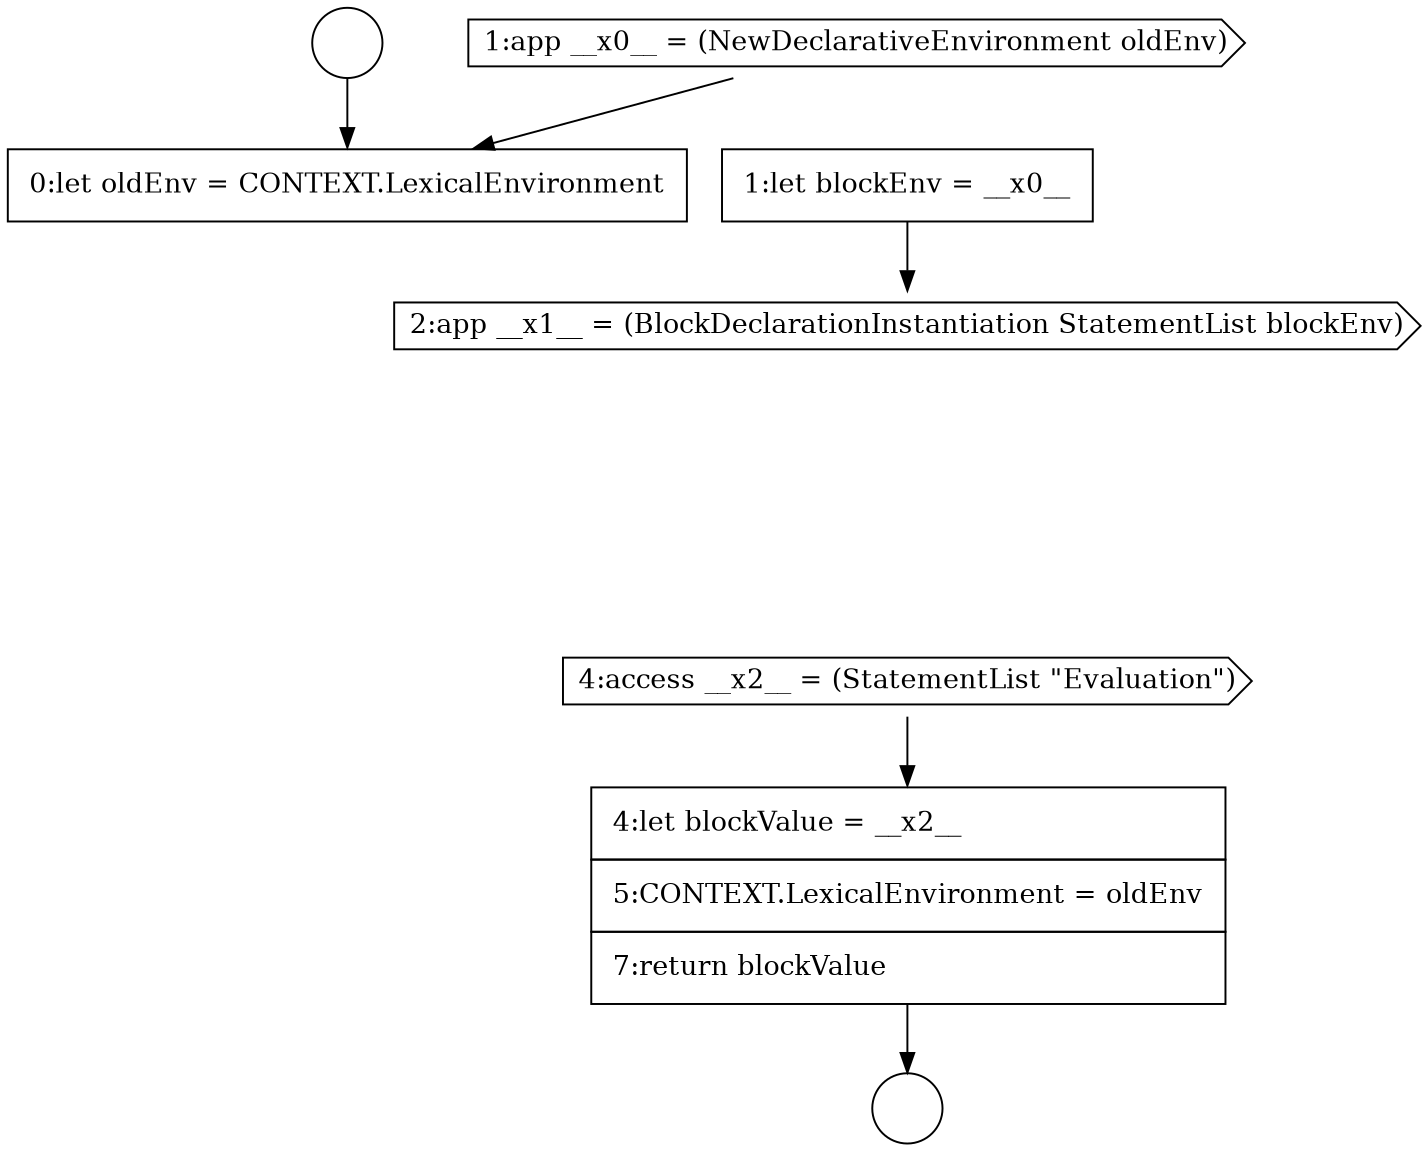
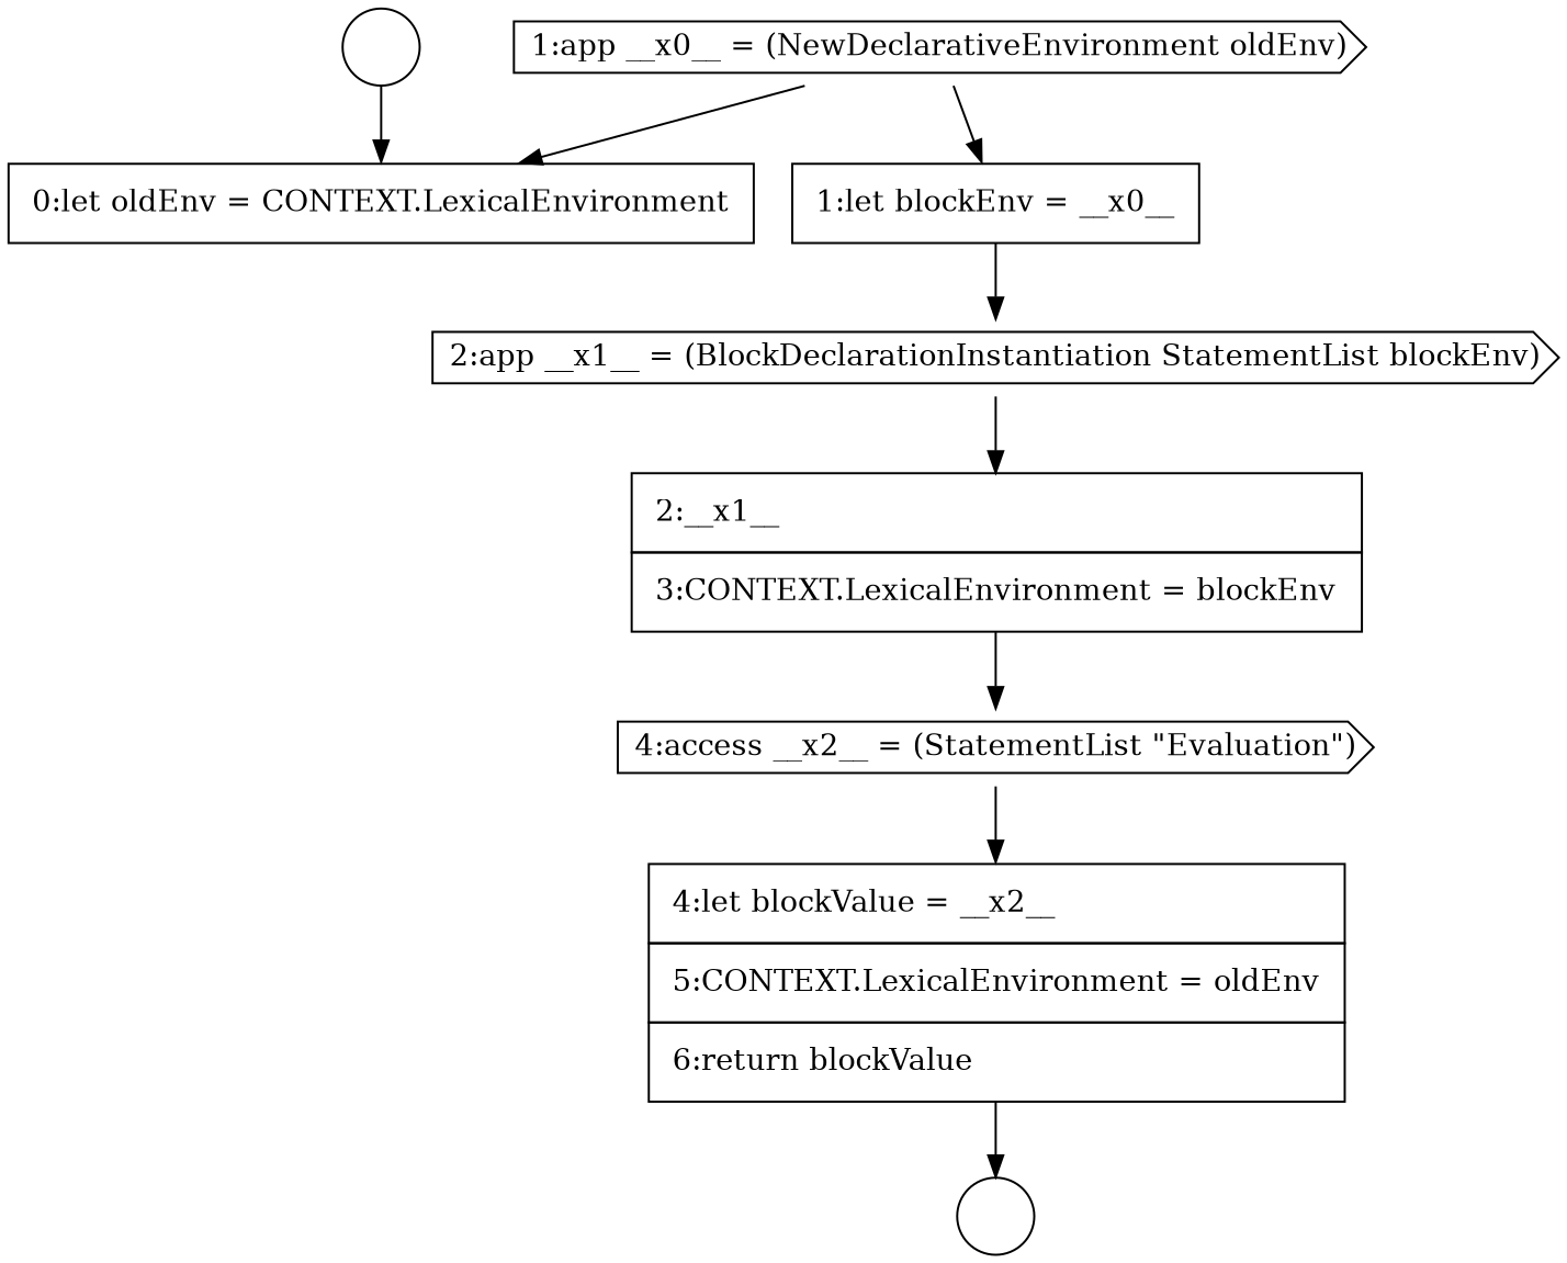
  digraph {
    node [color=black fillcolor=white shape=none style=filled]
    edge [color=black]
    n1 [label=" " shape=circle]
    n2 [label=<<font color="black">     <table border="0" cellborder="1" cellspacing="0" cellpadding="10">       <tr><td align="left">0:let oldEnv = CONTEXT.LexicalEnvironment</td></tr>     </table>   </font>> margin=0]
    n3 [label=<<font color="black">2:app __x1__ = (BlockDeclarationInstantiation StatementList blockEnv)</font>> shape=cds]
+   n4 [label=<<font color="black">     <table border="0" cellborder="1" cellspacing="0" cellpadding="10">       <tr><td align="left">2:__x1__</td></tr>       <tr><td align="left">3:CONTEXT.LexicalEnvironment = blockEnv</td></tr>     </table>   </font>> margin=0]
    n5 [label=<<font color="black">4:access __x2__ = (StatementList &quot;Evaluation&quot;)</font>> shape=cds]
    n6 [label=" " shape=circle]
-   n7 [label=<<font color="black">     <table border="0" cellborder="1" cellspacing="0" cellpadding="10">       <tr><td align="left">4:let blockValue = __x2__</td></tr>       <tr><td align="left">5:CONTEXT.LexicalEnvironment = oldEnv</td></tr>       <tr><td align="left">7:return blockValue</td></tr>     </table>   </font>> margin=0]
+   n7 [label=<<font color="black">     <table border="0" cellborder="1" cellspacing="0" cellpadding="10">       <tr><td align="left">4:let blockValue = __x2__</td></tr>       <tr><td align="left">5:CONTEXT.LexicalEnvironment = oldEnv</td></tr>       <tr><td align="left">6:return blockValue</td></tr>     </table>   </font>> margin=0]
    n8 [label=<<font color="black">1:app __x0__ = (NewDeclarativeEnvironment oldEnv)</font>> shape=cds]
    n9 [label=<<font color="black">     <table border="0" cellborder="1" cellspacing="0" cellpadding="10">       <tr><td align="left">1:let blockEnv = __x0__</td></tr>     </table>   </font>> margin=0]
    n1 -> n2
+   n3 -> n4
+   n4 -> n5
    n5 -> n7
    n7 -> n6
    n8 -> n2
+   n8 -> n9
    n9 -> n3
  }
